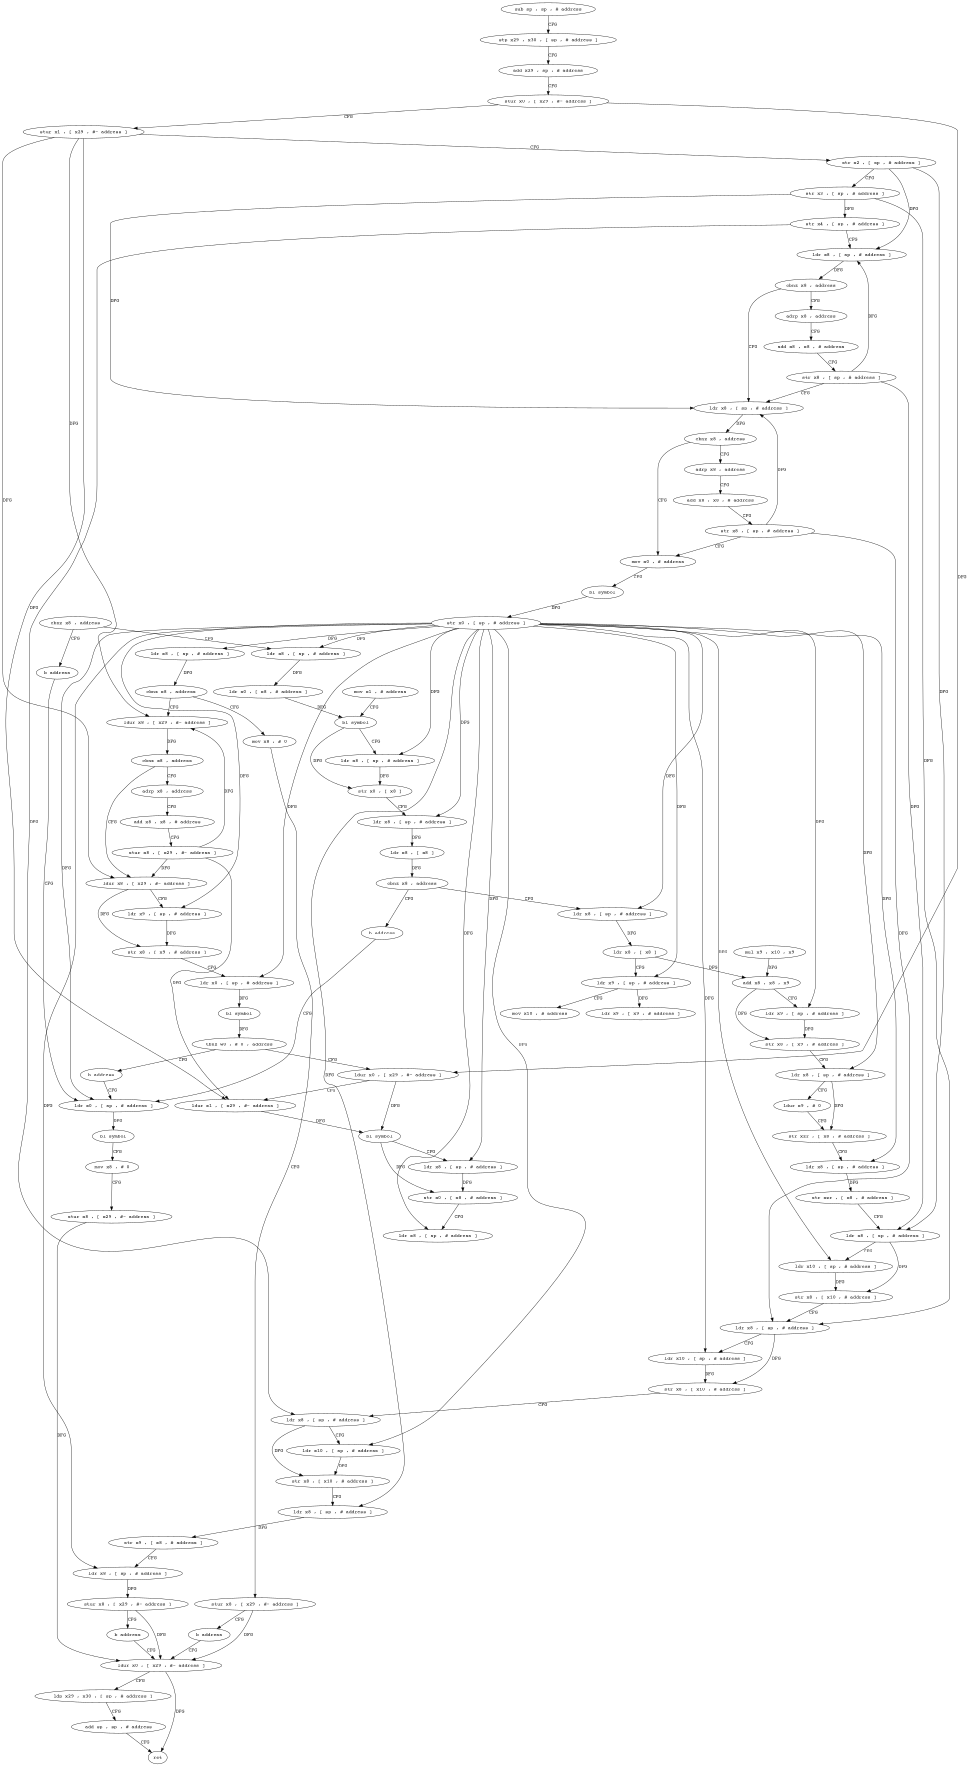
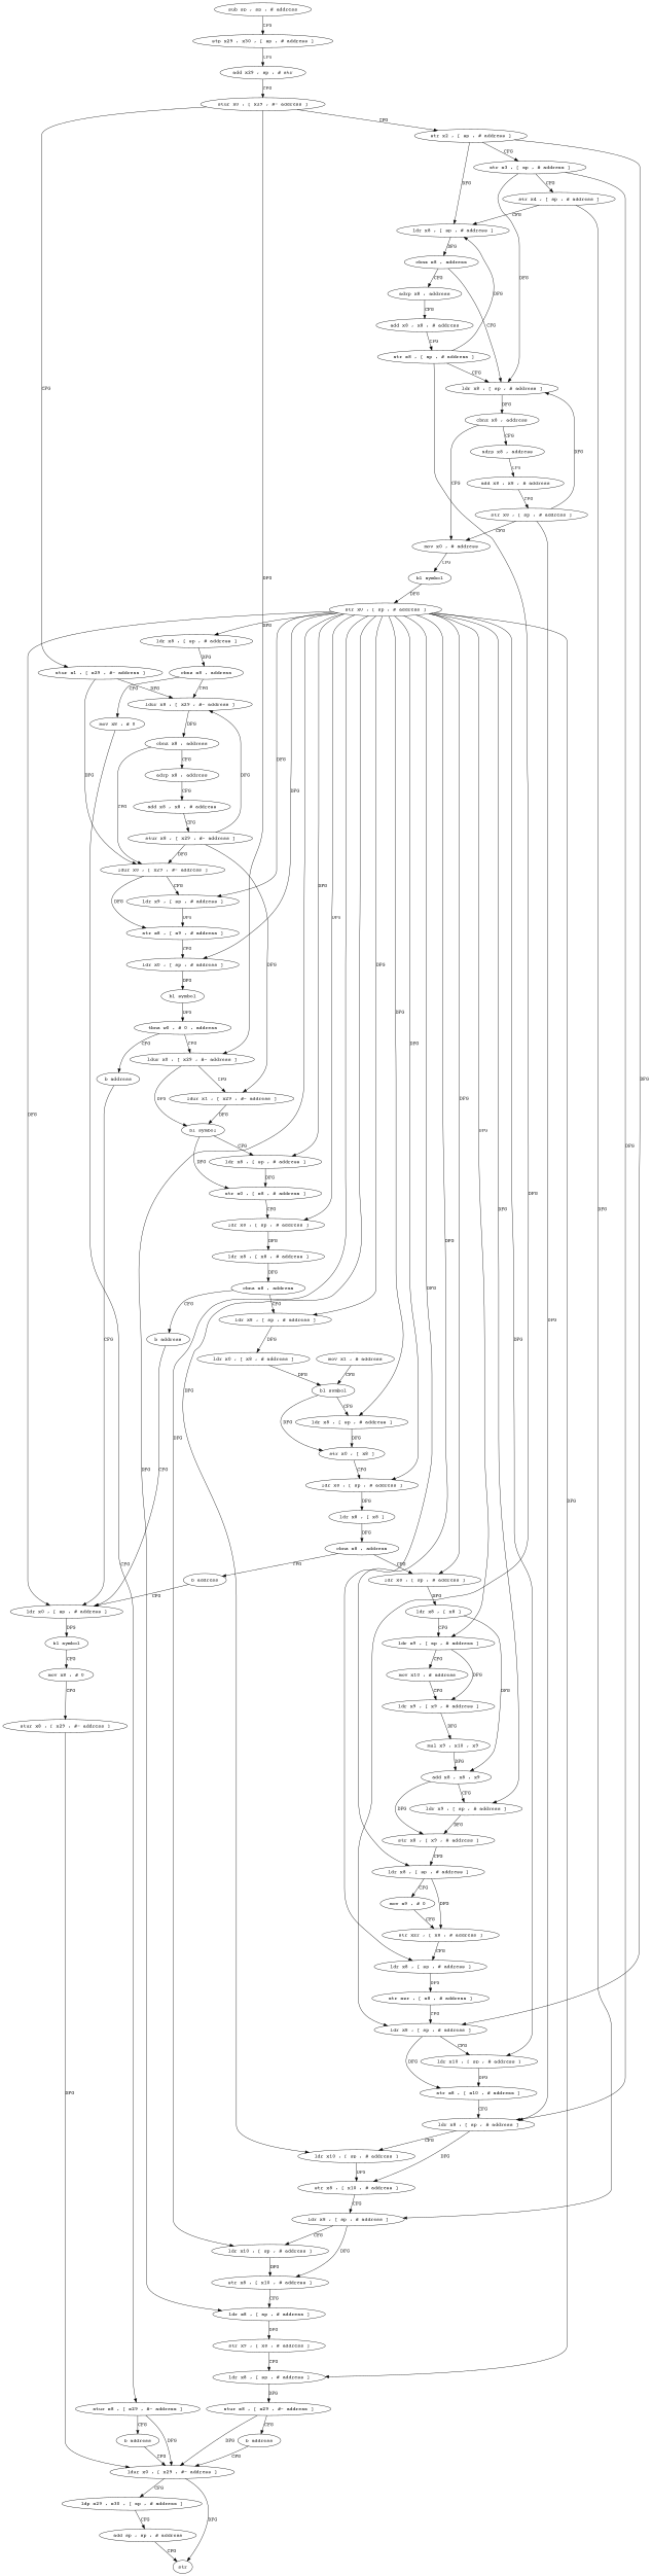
  digraph {
    fontname="Courier Prime"
    node [fontname="Courier Prime"]
    edge [fontname="Courier Prime"]
    n1 [label="sub sp , sp , # address"]
    n2 [label="stp x29 , x30 , [ sp , # address ]"]
-   n3 [label="add x29 , sp , # address"]
+   n3 [label="add x29 , sp , # str"]
    n4 [label="stur x0 , [ x29 , #- address ]"]
    n5 [label="stur x1 , [ x29 , #- address ]"]
    n6 [label="ldur x0 , [ x29 , #- address ]"]
    n7 [label="str x2 , [ sp , # address ]"]
    n8 [label="ldur x8 , [ x29 , #- address ]"]
    n9 [label="ldur x8 , [ x29 , #- address ]"]
    n10 [label="ldur x1 , [ x29 , #- address ]"]
    n11 [label="bl symbol"]
    n12 [label="str x3 , [ sp , # address ]"]
    n13 [label="ldr x8 , [ sp , # address ]"]
    n14 [label="ldr x8 , [ sp , # address ]"]
    n15 [label="cbnz x8 , address"]
    n16 [label="ldr x9 , [ sp , # address ]"]
    n17 [label="str x8 , [ x9 , # address ]"]
    n18 [label="str x4 , [ sp , # address ]"]
    n19 [label="ldr x8 , [ sp , # address ]"]
    n20 [label="ldr x8 , [ sp , # address ]"]
    n21 [label="cbnz x8 , address"]
    n22 [label="ldr x10 , [ sp , # address ]"]
    n23 [label="str x8 , [ x10 , # address ]"]
    n24 [label="ldr x8 , [ sp , # address ]"]
    n25 [label="cbnz x8 , address"]
    n26 [label="ldr x10 , [ sp , # address ]"]
    n27 [label="str x8 , [ x10 , # address ]"]
    n28 [label="ldr x10 , [ sp , # address ]"]
    n29 [label="str x8 , [ x10 , # address ]"]
    n30 [label="adrp x8 , address"]
    n31 [label="add x8 , x8 , # address"]
    n32 [label="mov x0 , # address"]
    n33 [label="adrp x8 , address"]
    n34 [label="str x8 , [ sp , # address ]"]
    n35 [label="bl symbol"]
    n36 [label="add x8 , x8 , # address"]
    n37 [label="str x0 , [ sp , # address ]"]
    n38 [label="str x8 , [ sp , # address ]"]
    n39 [label="ldr x8 , [ sp , # address ]"]
    n40 [label="ldr x0 , [ sp , # address ]"]
    n41 [label="ldr x8 , [ sp , # address ]"]
    n42 [label="ldr x8 , [ sp , # address ]"]
    n43 [label="ldr x8 , [ sp , # address ]"]
    n44 [label="ldr x0 , [ sp , # address ]"]
    n45 [label="ldr x8 , [ sp , # address ]"]
    n46 [label="ldr x8 , [ sp , # address ]"]
    n47 [label="ldr x8 , [ sp , # address ]"]
    n48 [label="ldr x9 , [ sp , # address ]"]
    n49 [label="ldr x9 , [ sp , # address ]"]
    n50 [label="ldr x8 , [ sp , # address ]"]
    n51 [label="ldr x8 , [ sp , # address ]"]
    n52 [label="ldr x8 , [ sp , # address ]"]
    n53 [label="ldr x8 , [ sp , # address ]"]
    n54 [label="cbnz x8 , address"]
    n55 [label="bl symbol"]
    n56 [label="str x0 , [ x8 , # address ]"]
+   n57 [label="ldr x8 , [ x8 , # address ]"]
    n58 [label="ldr x0 , [ x8 , # address ]"]
    n59 [label="bl symbol"]
    n60 [label="str x0 , [ x8 ]"]
    n61 [label="ldr x8 , [ x8 ]"]
    n62 [label="ldr x8 , [ x8 ]"]
    n63 [label="mov x10 , # address"]
    n64 [label="ldr x9 , [ x9 , # address ]"]
    n65 [label="str x8 , [ x9 , # address ]"]
-   n66 [label="ldur x9 , # 0"]
+   n66 [label="mov x9 , # 0"]
    n67 [label="str xzr , [ x8 , # address ]"]
    n68 [label="str xzr , [ x8 , # address ]"]
    n69 [label="str x9 , [ x8 , # address ]"]
    n70 [label="stur x8 , [ x29 , #- address ]"]
    n71 [label="mov x8 , # 0"]
    n72 [label="stur x8 , [ x29 , #- address ]"]
    n73 [label="adrp x8 , address"]
    n74 [label="b address"]
    n75 [label="ldur x0 , [ x29 , #- address ]"]
    n76 [label="add x8 , x8 , # address"]
    n77 [label="stur x8 , [ x29 , #- address ]"]
    n78 [label="ldp x29 , x30 , [ sp , # address ]"]
-   n79 [label=ret]
+   n79 [label=str]
    n80 [label="add sp , sp , # address"]
    n81 [label="tbnz w0 , # 0 , address"]
    n82 [label="b address"]
    n83 [label="cbnz x8 , address"]
    n84 [label="b address"]
    n85 [label="bl symbol"]
    n86 [label="mov x8 , # 0"]
    n87 [label="mov x1 , # address"]
    n88 [label="cbnz x8 , address"]
    n89 [label="b address"]
    n90 [label="add x8 , x8 , x9"]
    n91 [label="stur x8 , [ x29 , #- address ]"]
    n92 [label="mul x9 , x10 , x9"]
    n93 [label="b address"]
    n1 -> n2 [label=CFG]
    n2 -> n3 [label=CFG]
    n3 -> n4 [label=CFG]
    n4 -> n5 [label=CFG]
    n4 -> n6 [label=DFG]
-   n5 -> n7 [label=CFG]
+   n4 -> n7 [label=CFG]
    n5 -> n8 [label=DFG]
    n5 -> n9 [label=DFG]
-   n5 -> n10 [label=DFG]
    n6 -> n10 [label=CFG]
    n6 -> n11 [label=DFG]
    n7 -> n12 [label=CFG]
    n7 -> n13 [label=DFG]
    n7 -> n14 [label=DFG]
    n8 -> n15 [label=DFG]
    n9 -> n16 [label=CFG]
    n9 -> n17 [label=DFG]
    n10 -> n11 [label=DFG]
    n11 -> n41 [label=CFG]
    n11 -> n56 [label=DFG]
-   n12 -> n18 [label=DFG]
+   n12 -> n18 [label=CFG]
    n12 -> n19 [label=DFG]
    n12 -> n20 [label=DFG]
    n13 -> n21 [label=DFG]
    n14 -> n22 [label=CFG]
    n14 -> n23 [label=DFG]
    n15 -> n9 [label=CFG]
    n15 -> n73 [label=CFG]
    n16 -> n17 [label=DFG]
    n17 -> n40 [label=CFG]
    n18 -> n13 [label=CFG]
    n18 -> n24 [label=DFG]
    n19 -> n25 [label=DFG]
    n20 -> n26 [label=CFG]
    n20 -> n27 [label=DFG]
    n21 -> n19 [label=CFG]
    n21 -> n30 [label=CFG]
    n22 -> n23 [label=DFG]
    n23 -> n20 [label=CFG]
    n24 -> n28 [label=CFG]
    n24 -> n29 [label=DFG]
    n25 -> n32 [label=CFG]
    n25 -> n33 [label=CFG]
    n26 -> n27 [label=DFG]
    n27 -> n24 [label=CFG]
    n28 -> n29 [label=DFG]
    n29 -> n52 [label=CFG]
    n30 -> n31 [label=CFG]
    n31 -> n34 [label=CFG]
    n32 -> n35 [label=CFG]
    n33 -> n36 [label=CFG]
    n34 -> n13 [label=DFG]
    n34 -> n14 [label=DFG]
    n34 -> n19 [label=CFG]
    n35 -> n37 [label=DFG]
    n36 -> n38 [label=CFG]
    n37 -> n16 [label=DFG]
    n37 -> n22 [label=DFG]
    n37 -> n26 [label=DFG]
    n37 -> n28 [label=DFG]
    n37 -> n39 [label=DFG]
    n37 -> n40 [label=DFG]
    n37 -> n41 [label=DFG]
    n37 -> n42 [label=DFG]
    n37 -> n43 [label=DFG]
    n37 -> n44 [label=DFG]
    n37 -> n45 [label=DFG]
    n37 -> n46 [label=DFG]
    n37 -> n47 [label=DFG]
    n37 -> n48 [label=DFG]
    n37 -> n49 [label=DFG]
    n37 -> n50 [label=DFG]
    n37 -> n51 [label=DFG]
    n37 -> n52 [label=DFG]
    n37 -> n53 [label=DFG]
    n38 -> n19 [label=DFG]
    n38 -> n20 [label=DFG]
    n38 -> n32 [label=CFG]
    n39 -> n54 [label=DFG]
    n40 -> n55 [label=DFG]
    n41 -> n56 [label=DFG]
+   n42 -> n57 [label=DFG]
    n43 -> n58 [label=DFG]
    n44 -> n59 [label=DFG]
    n45 -> n60 [label=DFG]
    n46 -> n61 [label=DFG]
    n47 -> n62 [label=DFG]
    n48 -> n63 [label=CFG]
    n48 -> n64 [label=DFG]
    n49 -> n65 [label=DFG]
    n50 -> n66 [label=CFG]
    n50 -> n67 [label=DFG]
    n51 -> n68 [label=DFG]
    n52 -> n69 [label=DFG]
    n53 -> n70 [label=DFG]
    n54 -> n8 [label=CFG]
    n54 -> n71 [label=CFG]
    n55 -> n81 [label=DFG]
    n56 -> n42 [label=CFG]
+   n57 -> n83 [label=DFG]
    n58 -> n85 [label=DFG]
    n59 -> n86 [label=CFG]
    n60 -> n46 [label=CFG]
    n61 -> n88 [label=DFG]
    n62 -> n48 [label=CFG]
    n62 -> n90 [label=DFG]
+   n63 -> n64 [label=CFG]
+   n64 -> n92 [label=DFG]
    n65 -> n50 [label=CFG]
    n66 -> n67 [label=CFG]
    n67 -> n51 [label=CFG]
    n68 -> n14 [label=CFG]
    n69 -> n53 [label=CFG]
    n70 -> n75 [label=DFG]
    n70 -> n93 [label=CFG]
    n71 -> n72 [label=CFG]
    n72 -> n74 [label=CFG]
    n72 -> n75 [label=DFG]
    n73 -> n76 [label=CFG]
    n74 -> n75 [label=CFG]
    n75 -> n78 [label=CFG]
    n75 -> n79 [label=DFG]
    n76 -> n77 [label=CFG]
    n77 -> n8 [label=DFG]
    n77 -> n9 [label=DFG]
    n77 -> n10 [label=DFG]
    n78 -> n80 [label=CFG]
    n80 -> n79 [label=CFG]
    n81 -> n6 [label=CFG]
    n81 -> n82 [label=CFG]
    n82 -> n44 [label=CFG]
    n83 -> n43 [label=CFG]
    n83 -> n84 [label=CFG]
    n84 -> n44 [label=CFG]
    n85 -> n45 [label=CFG]
    n85 -> n60 [label=DFG]
    n86 -> n91 [label=CFG]
    n87 -> n85 [label=CFG]
    n88 -> n47 [label=CFG]
    n88 -> n89 [label=CFG]
    n89 -> n44 [label=CFG]
    n90 -> n49 [label=CFG]
    n90 -> n65 [label=DFG]
    n91 -> n75 [label=DFG]
    n92 -> n90 [label=DFG]
    n93 -> n75 [label=CFG]
  }
